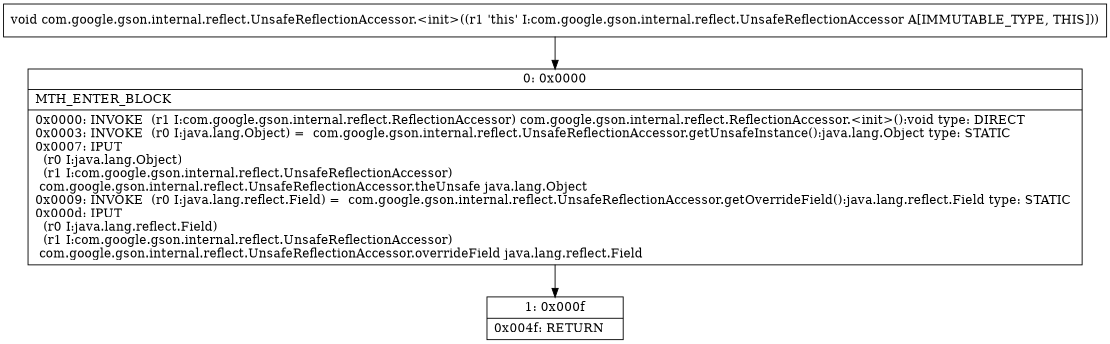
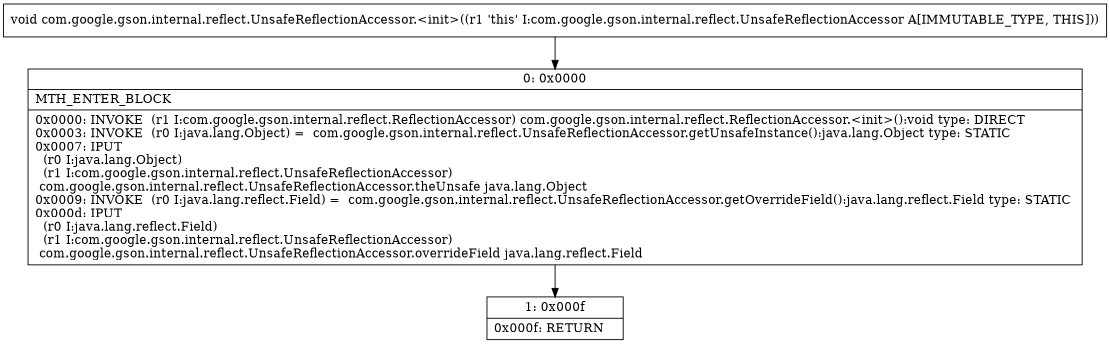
  digraph {
    node [shape=record]
    n1 [label="{0\:\ 0x0000|MTH_ENTER_BLOCK\l|0x0000: INVOKE  (r1 I:com.google.gson.internal.reflect.ReflectionAccessor) com.google.gson.internal.reflect.ReflectionAccessor.\<init\>():void type: DIRECT \l0x0003: INVOKE  (r0 I:java.lang.Object) =  com.google.gson.internal.reflect.UnsafeReflectionAccessor.getUnsafeInstance():java.lang.Object type: STATIC \l0x0007: IPUT  \l  (r0 I:java.lang.Object)\l  (r1 I:com.google.gson.internal.reflect.UnsafeReflectionAccessor)\l com.google.gson.internal.reflect.UnsafeReflectionAccessor.theUnsafe java.lang.Object \l0x0009: INVOKE  (r0 I:java.lang.reflect.Field) =  com.google.gson.internal.reflect.UnsafeReflectionAccessor.getOverrideField():java.lang.reflect.Field type: STATIC \l0x000d: IPUT  \l  (r0 I:java.lang.reflect.Field)\l  (r1 I:com.google.gson.internal.reflect.UnsafeReflectionAccessor)\l com.google.gson.internal.reflect.UnsafeReflectionAccessor.overrideField java.lang.reflect.Field \l}"]
-   n2 [label="{1\:\ 0x000f|0x004f: RETURN   \l}"]
+   n2 [label="{1\:\ 0x000f|0x000f: RETURN   \l}"]
    n3 [label="{void com.google.gson.internal.reflect.UnsafeReflectionAccessor.\<init\>((r1 'this' I:com.google.gson.internal.reflect.UnsafeReflectionAccessor A[IMMUTABLE_TYPE, THIS])) }"]
    n1 -> n2
    n3 -> n1
  }
